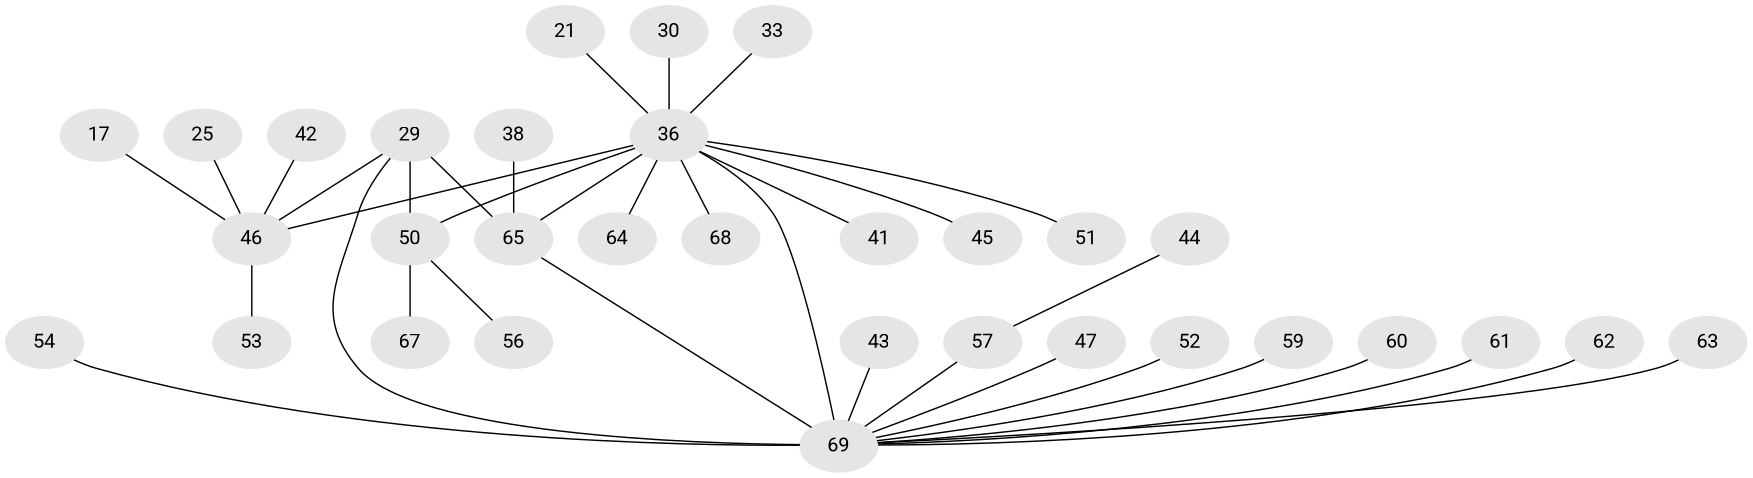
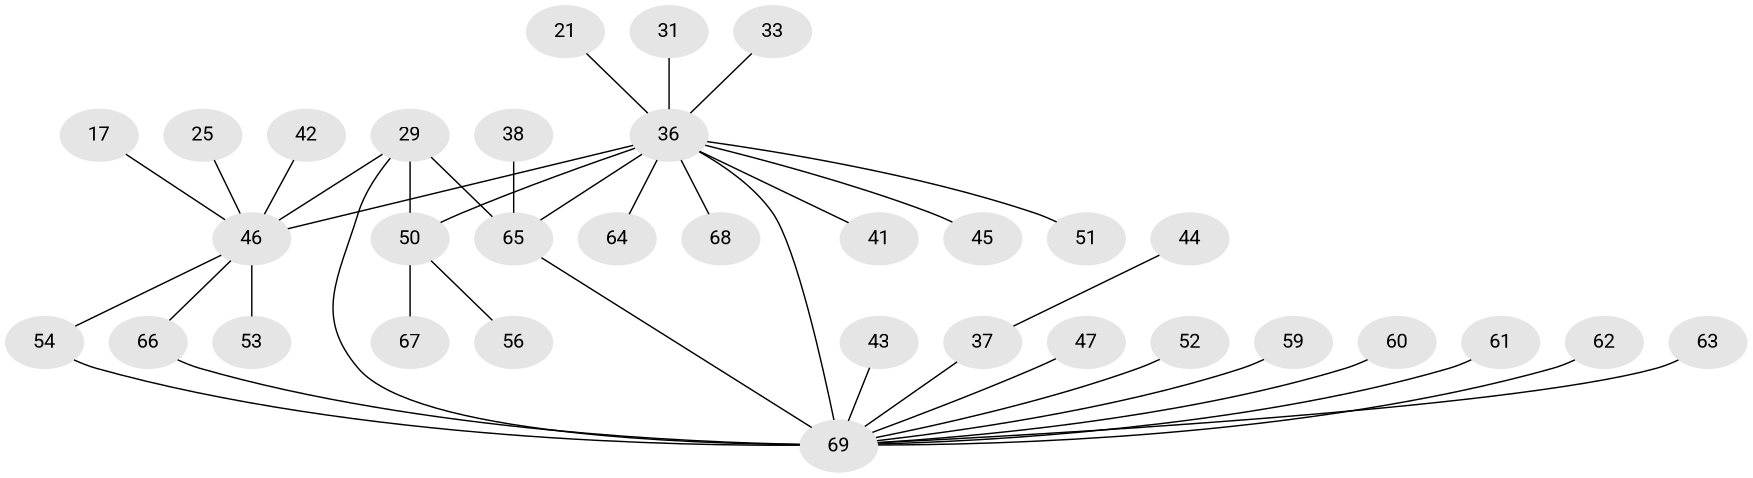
  graph {
    fontname=Roboto
    node [color=gray90 fontname=Roboto style=filled]
    edge [fontname=Roboto]
    46 [super="+3"]
    53
    54
+   66
    17
    36 [super="+23+22+1+10"]
    50 [super="+48+49"]
    65 [super="+9+20+58"]
    69 [super="+15+19+34+24+26+31+35"]
    41
    45
    51
    64
    68
    21
    25
    29 [super="+28"]
    56
    67
-   30
+   30 [label=31]
    33
    n22 [label=38]
    42
    43
    44
-   57
+   57 [label=37]
    47
    52
    59
    60
    61 [super="+40"]
    62
    63 [super="+55"]
    46 -- 53
+   46 -- 54
+   46 -- 66
    54 -- 69
+   66 -- 69
    17 -- 46
    36 -- 46 [weight=4]
    36 -- 50 [weight=2]
    36 -- 65 [weight=3]
    36 -- 69 [weight=5]
    36 -- 41
    36 -- 45 [weight=2]
    36 -- 51
    36 -- 64
    36 -- 68
    50 -- 56
    50 -- 67
    65 -- 69
    21 -- 36
    25 -- 46
    29 -- 46
    29 -- 50
    29 -- 65 [weight=2]
    29 -- 69
    30 -- 36
    33 -- 36
    n22 -- 65
    42 -- 46
    43 -- 69
    44 -- 57
    57 -- 69
    47 -- 69
    52 -- 69
    59 -- 69
    60 -- 69
    61 -- 69
    62 -- 69
    63 -- 69
  }
